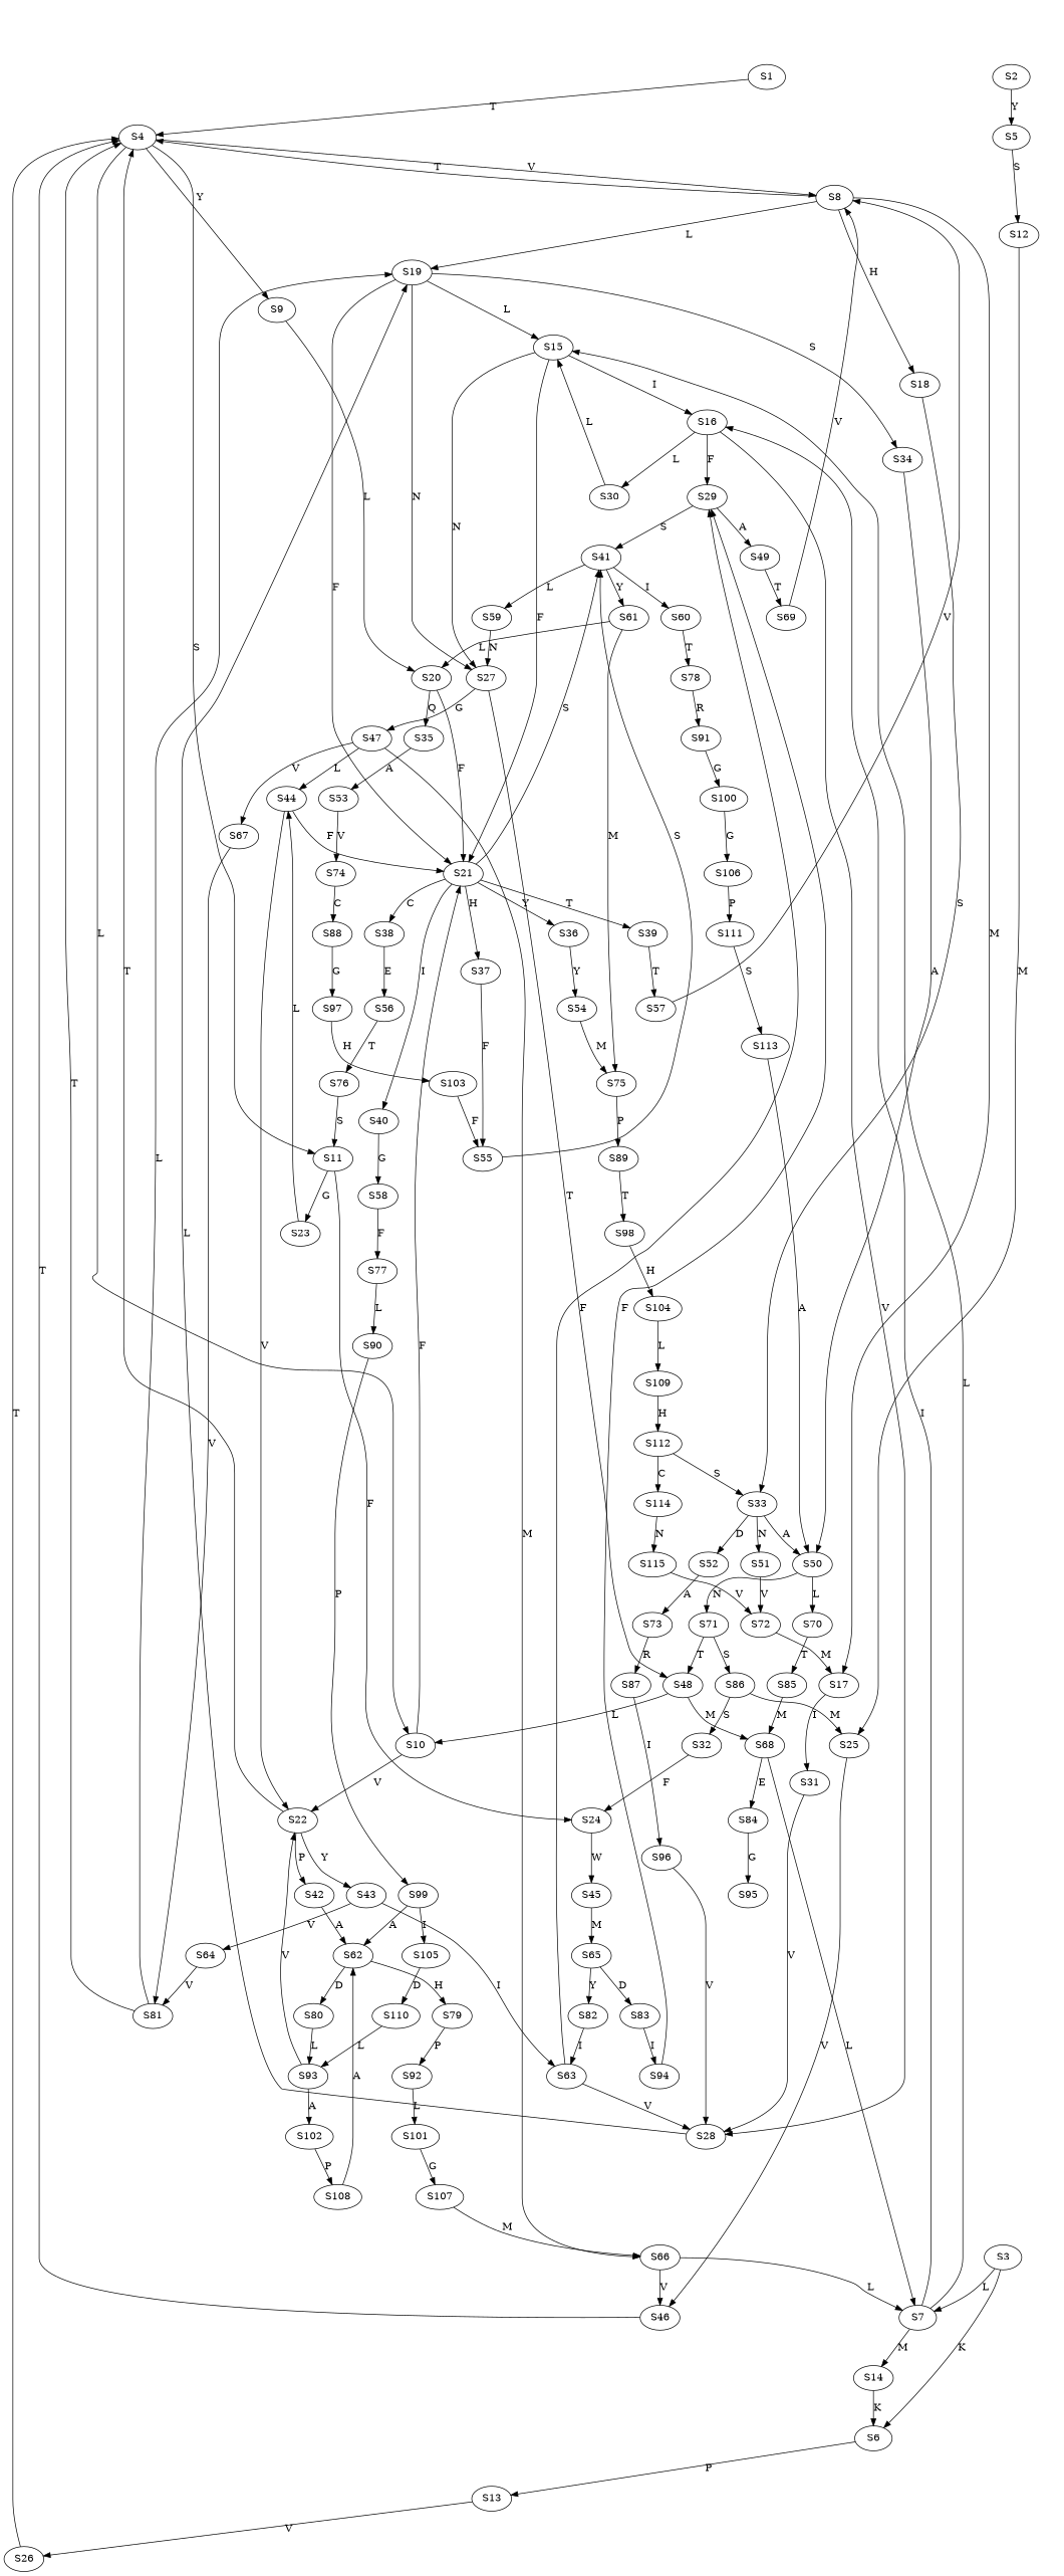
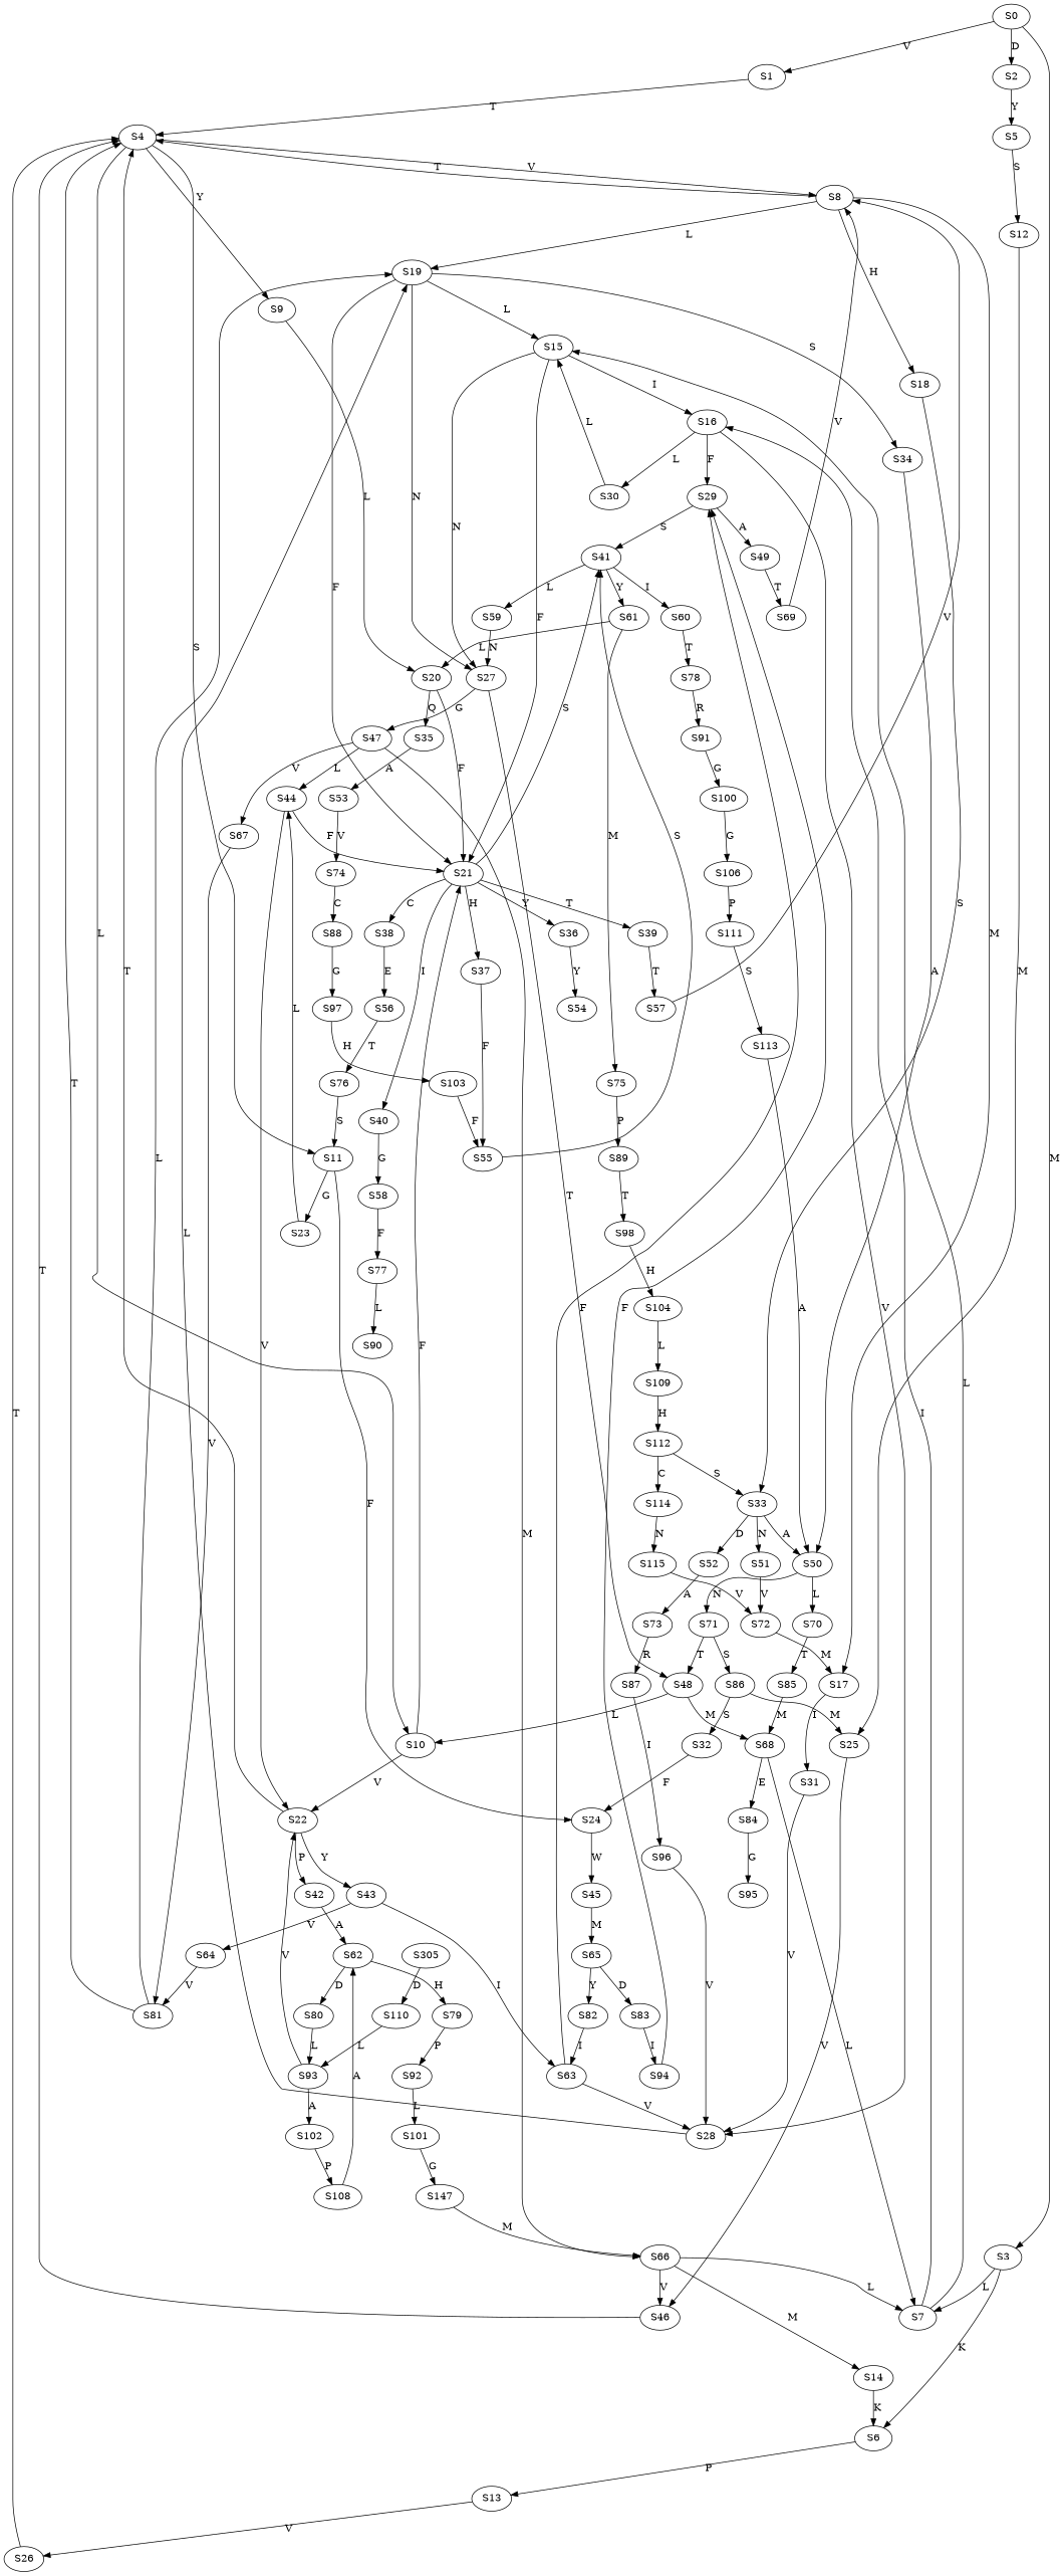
  strict digraph {
+   S0
    S1
    S2
    S3
    S4
    S5
    S6
    S7
    S8
    S9
    S10
    S11
    S12
    S13
    S14
    S15
    S16
    S17
    S18
    S19
    S20
    S21
    S22
    S23
    S24
    S25
    S26
    S27
    S28
    S29
    S30
    S31
    S33
    S34
    S35
    S36
    S37
    S38
    S39
    S40
    S41
    S42
    S43
    S44
    S45
    S46
    S47
    S48
    S49
    S32
    S50
    S51
    S52
    S53
    S54
    S55
    S56
    S57
    S58
    S59
    S60
    S61
    S62
    S63
    S64
    S65
    S66
    S67
    S68
    S69
    S70
    S71
    S72
    S73
    S74
    S75
    S76
    S77
    S78
    S79
    S80
    S81
    S82
    S83
    S84
    S85
    S86
    S87
    S88
    S89
    S90
    S91
    S92
    S93
    S94
    S95
    S96
    S97
    S98
-   S99
    S100
    S101
    S102
    S103
    S104
-   S105
+   S105 [label=S305]
    S106
-   S107
+   S107 [label=S147]
    S108
    S109
    S110
    S111
    S112
    S113
    S114
    S115
+   S0 -> S1 [label=V]
+   S0 -> S2 [label=D]
+   S0 -> S3 [label=M]
    S1 -> S4 [label=T]
    S2 -> S5 [label=Y]
    S3 -> S6 [label=K]
    S3 -> S7 [label=L]
    S4 -> S8 [label=V]
    S4 -> S9 [label=Y]
    S4 -> S10 [label=L]
    S4 -> S11 [label=S]
    S5 -> S12 [label=S]
    S6 -> S13 [label=P]
-   S7 -> S14 [label=M]
+   S66 -> S14 [label=M]
    S7 -> S15 [label=L]
    S7 -> S16 [label=I]
    S8 -> S4 [label=T]
    S8 -> S17 [label=M]
    S8 -> S18 [label=H]
    S8 -> S19 [label=L]
    S9 -> S20 [label=L]
    S10 -> S21 [label=F]
    S10 -> S22 [label=V]
    S11 -> S23 [label=G]
    S11 -> S24 [label=F]
    S12 -> S25 [label=M]
    S13 -> S26 [label=V]
    S14 -> S6 [label=K]
    S15 -> S16 [label=I]
    S15 -> S21 [label=F]
    S15 -> S27 [label=N]
    S16 -> S28 [label=V]
    S16 -> S29 [label=F]
    S16 -> S30 [label=L]
    S17 -> S31 [label=I]
    S18 -> S33 [label=S]
    S19 -> S15 [label=L]
    S19 -> S21 [label=F]
    S19 -> S27 [label=N]
    S19 -> S34 [label=S]
    S20 -> S21 [label=F]
    S20 -> S35 [label=Q]
    S21 -> S36 [label=Y]
    S21 -> S37 [label=H]
    S21 -> S38 [label=C]
    S21 -> S39 [label=T]
    S21 -> S40 [label=I]
    S21 -> S41 [label=S]
    S22 -> S4 [label=T]
    S22 -> S42 [label=P]
    S22 -> S43 [label=Y]
    S23 -> S44 [label=L]
    S24 -> S45 [label=W]
    S25 -> S46 [label=V]
    S26 -> S4 [label=T]
    S27 -> S47 [label=G]
    S27 -> S48 [label=T]
    S28 -> S19 [label=L]
    S29 -> S41 [label=S]
    S29 -> S49 [label=A]
    S30 -> S15 [label=L]
    S31 -> S28 [label=V]
    S33 -> S50 [label=A]
    S33 -> S51 [label=N]
    S33 -> S52 [label=D]
    S34 -> S50 [label=A]
    S35 -> S53 [label=A]
    S36 -> S54 [label=Y]
    S37 -> S55 [label=F]
    S38 -> S56 [label=E]
    S39 -> S57 [label=T]
    S40 -> S58 [label=G]
    S41 -> S59 [label=L]
    S41 -> S60 [label=I]
    S41 -> S61 [label=Y]
    S42 -> S62 [label=A]
    S43 -> S63 [label=I]
    S43 -> S64 [label=V]
    S44 -> S21 [label=F]
    S44 -> S22 [label=V]
    S45 -> S65 [label=M]
    S46 -> S4 [label=T]
    S47 -> S44 [label=L]
    S47 -> S66 [label=M]
    S47 -> S67 [label=V]
    S48 -> S10 [label=L]
    S48 -> S68 [label=M]
    S49 -> S69 [label=T]
    S32 -> S24 [label=F]
    S50 -> S70 [label=L]
    S50 -> S71 [label=N]
    S51 -> S72 [label=V]
    S52 -> S73 [label=A]
    S53 -> S74 [label=V]
-   S54 -> S75 [label=M]
    S55 -> S41 [label=S]
    S56 -> S76 [label=T]
    S57 -> S8 [label=V]
    S58 -> S77 [label=F]
    S59 -> S27 [label=N]
    S60 -> S78 [label=T]
    S61 -> S20 [label=L]
    S61 -> S75 [label=M]
    S62 -> S79 [label=H]
    S62 -> S80 [label=D]
    S63 -> S28 [label=V]
    S63 -> S29 [label=F]
    S64 -> S81 [label=V]
    S65 -> S82 [label=Y]
    S65 -> S83 [label=D]
    S66 -> S7 [label=L]
    S66 -> S46 [label=V]
    S67 -> S81 [label=V]
    S68 -> S7 [label=L]
    S68 -> S84 [label=E]
    S69 -> S8 [label=V]
    S70 -> S85 [label=T]
    S71 -> S48 [label=T]
    S71 -> S86 [label=S]
    S72 -> S17 [label=M]
    S73 -> S87 [label=R]
    S74 -> S88 [label=C]
    S75 -> S89 [label=P]
    S76 -> S11 [label=S]
    S77 -> S90 [label=L]
    S78 -> S91 [label=R]
    S79 -> S92 [label=P]
    S80 -> S93 [label=L]
    S81 -> S4 [label=T]
    S81 -> S19 [label=L]
    S82 -> S63 [label=I]
    S83 -> S94 [label=I]
    S84 -> S95 [label=G]
    S85 -> S68 [label=M]
    S86 -> S25 [label=M]
    S86 -> S32 [label=S]
    S87 -> S96 [label=I]
    S88 -> S97 [label=G]
    S89 -> S98 [label=T]
-   S90 -> S99 [label=P]
    S91 -> S100 [label=G]
    S92 -> S101 [label=L]
    S93 -> S22 [label=V]
    S93 -> S102 [label=A]
    S94 -> S29 [label=F]
    S96 -> S28 [label=V]
    S97 -> S103 [label=H]
    S98 -> S104 [label=H]
-   S99 -> S62 [label=A]
-   S99 -> S105 [label=I]
    S100 -> S106 [label=G]
    S101 -> S107 [label=G]
    S102 -> S108 [label=P]
    S103 -> S55 [label=F]
    S104 -> S109 [label=L]
    S105 -> S110 [label=D]
    S106 -> S111 [label=P]
    S107 -> S66 [label=M]
    S108 -> S62 [label=A]
    S109 -> S112 [label=H]
    S110 -> S93 [label=L]
    S111 -> S113 [label=S]
    S112 -> S33 [label=S]
    S112 -> S114 [label=C]
    S113 -> S50 [label=A]
    S114 -> S115 [label=N]
    S115 -> S72 [label=V]
  }
